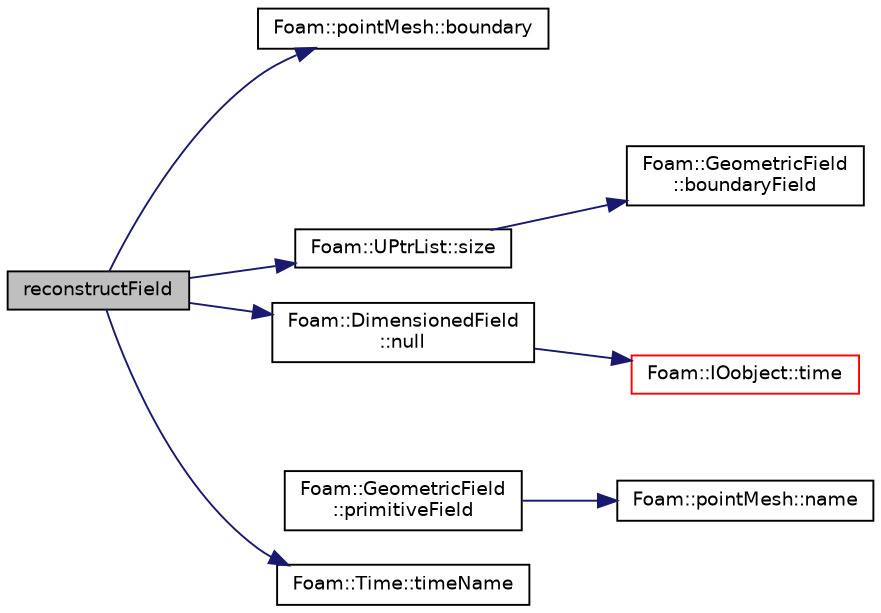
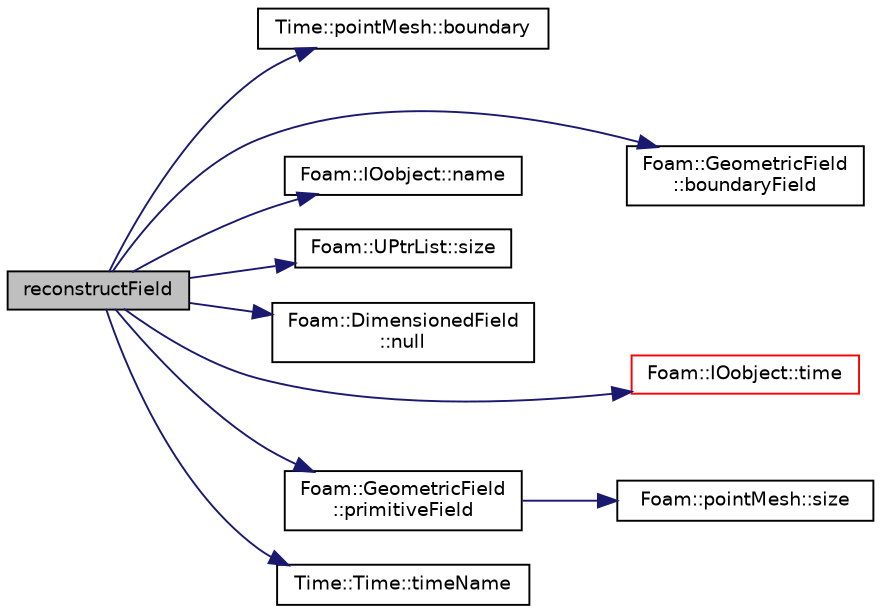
  digraph {
    rankdir=LR
    node [color=black fontname=Helvetica fontsize=10 shape=record]
    edge [color=midnightblue fontname=Helvetica fontsize=10 labelfontname=Helvetica labelfontsize=10 style=solid]
    n1 [fillcolor=grey75 fontcolor=black height=0.2 label=reconstructField style=filled width=0.4]
-   n2 [height=0.2 label="Foam::pointMesh::boundary" width=0.4]
+   n2 [height=0.2 label="Time::pointMesh::boundary" width=0.4]
    n3 [height=0.2 label="Foam::GeometricField\l::boundaryField" width=0.4]
+   n4 [height=0.2 label="Foam::IOobject::name" width=0.4]
    n5 [height=0.2 label="Foam::DimensionedField\l::null" width=0.4]
    n6 [height=0.2 label="Foam::GeometricField\l::primitiveField" width=0.4]
    n7 [height=0.2 label="Foam::UPtrList::size" width=0.4]
    n8 [color=red height=0.2 label="Foam::IOobject::time" width=0.4]
-   n9 [height=0.2 label="Foam::Time::timeName" width=0.4]
-   n10 [height=0.2 label="Foam::pointMesh::name" width=0.4]
+   n9 [height=0.2 label="Time::Time::timeName" width=0.4]
+   n10 [height=0.2 label="Foam::pointMesh::size" width=0.4]
    n1 -> n2
-   n7 -> n3
+   n1 -> n3
+   n1 -> n4
    n1 -> n5
+   n1 -> n6
    n1 -> n7
-   n5 -> n8
+   n1 -> n8
    n1 -> n9
    n6 -> n10
  }
